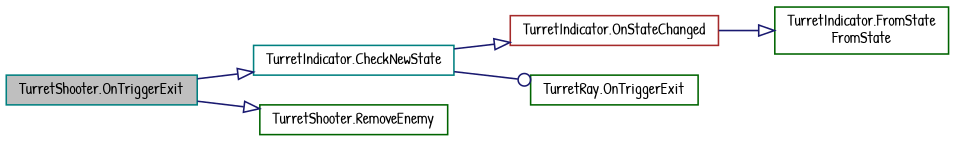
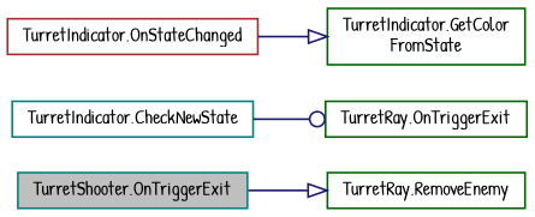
  digraph {
    fontname="Patrick Hand"
    rankdir=LR
    node [color=darkgreen fillcolor=white fontname="Patrick Hand" fontsize=10 shape=record style=filled]
    edge [arrowhead=onormal color=midnightblue fontname="Patrick Hand" fontsize=10 labelfontname=Helvetica labelfontsize=10 style=solid]
    n1 [color=teal fillcolor=grey75 fontcolor=black height=0.2 label="TurretShooter.OnTriggerExit" width=0.4]
    n2 [color=teal height=0.2 label="TurretIndicator.CheckNewState" width=0.4]
-   n3 [height=0.2 label="TurretShooter.RemoveEnemy" width=0.4]
+   n3 [height=0.2 label="TurretRay.RemoveEnemy" width=0.4]
    n4 [color=brown height=0.2 label="TurretIndicator.OnStateChanged" width=0.4]
    n5 [height=0.2 label="TurretRay.OnTriggerExit" width=0.4]
-   n6 [height=0.2 label="TurretIndicator.FromState\lFromState" width=0.4]
-   n1 -> n2
+   n6 [height=0.2 label="TurretIndicator.GetColor\lFromState" width=0.4]
    n1 -> n3
-   n2 -> n4
    n2 -> n5 [arrowhead=odot]
    n4 -> n6
  }
